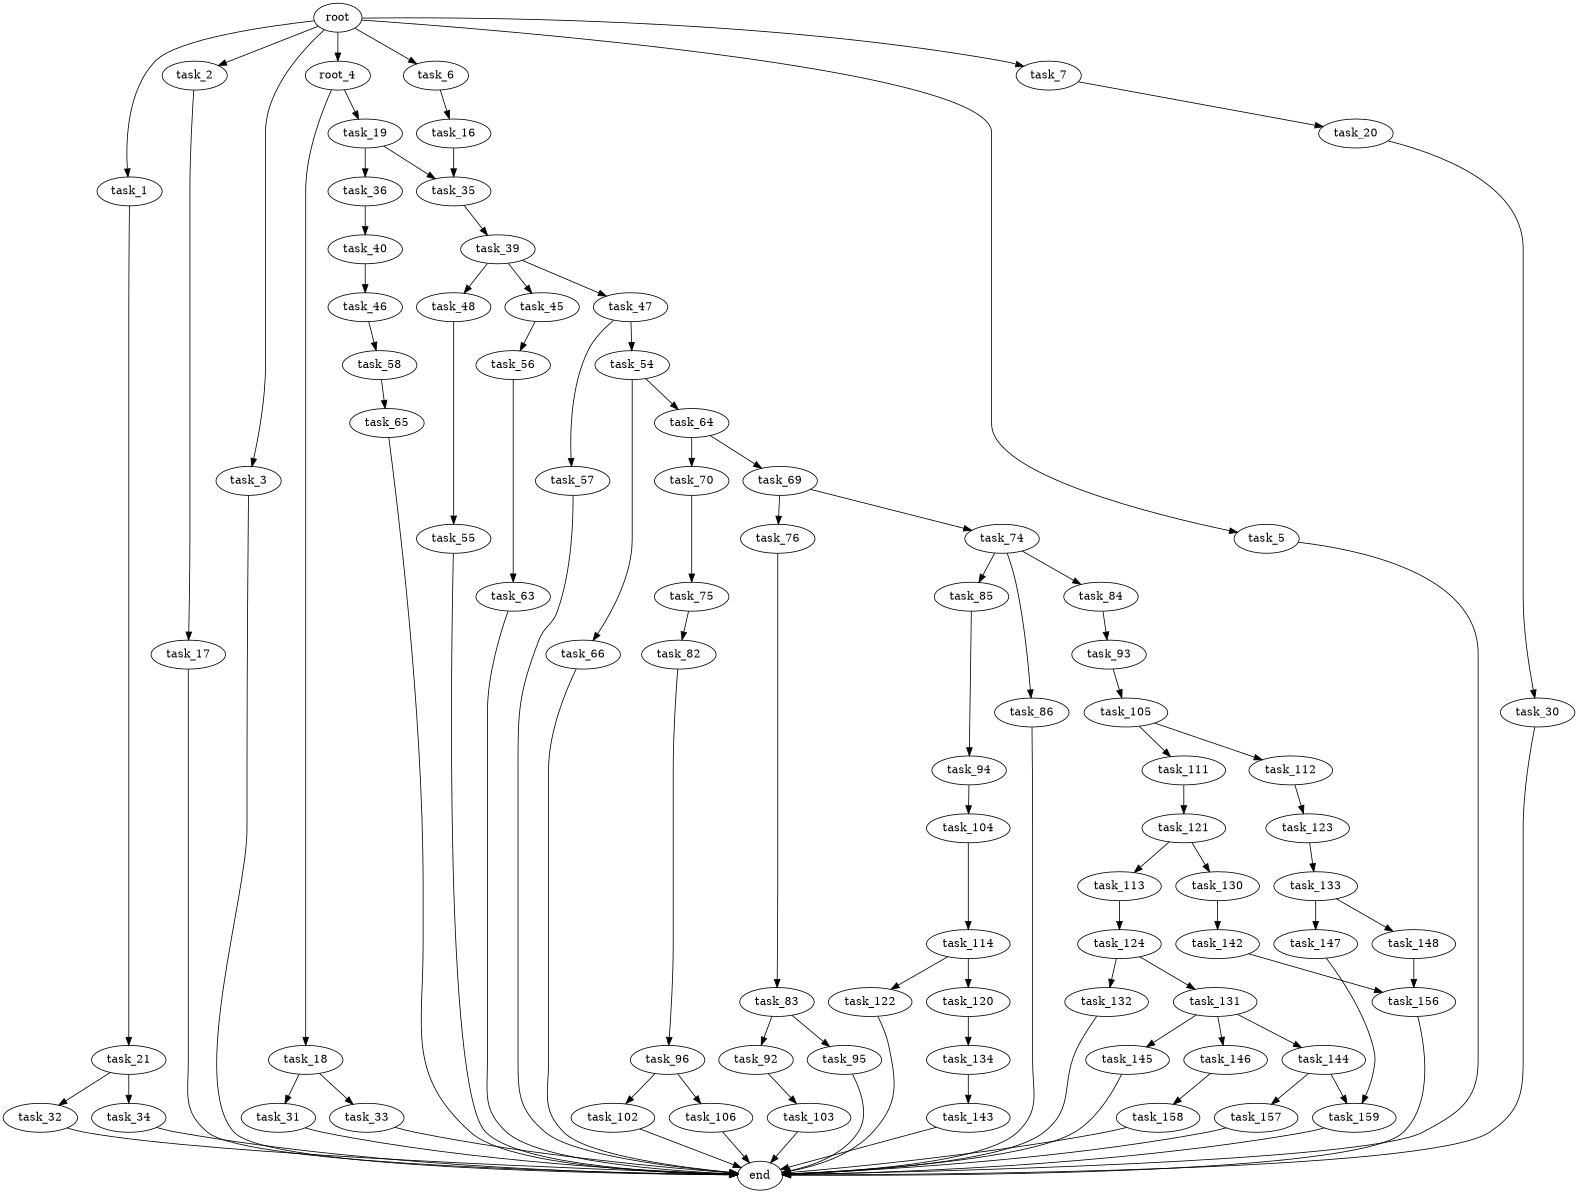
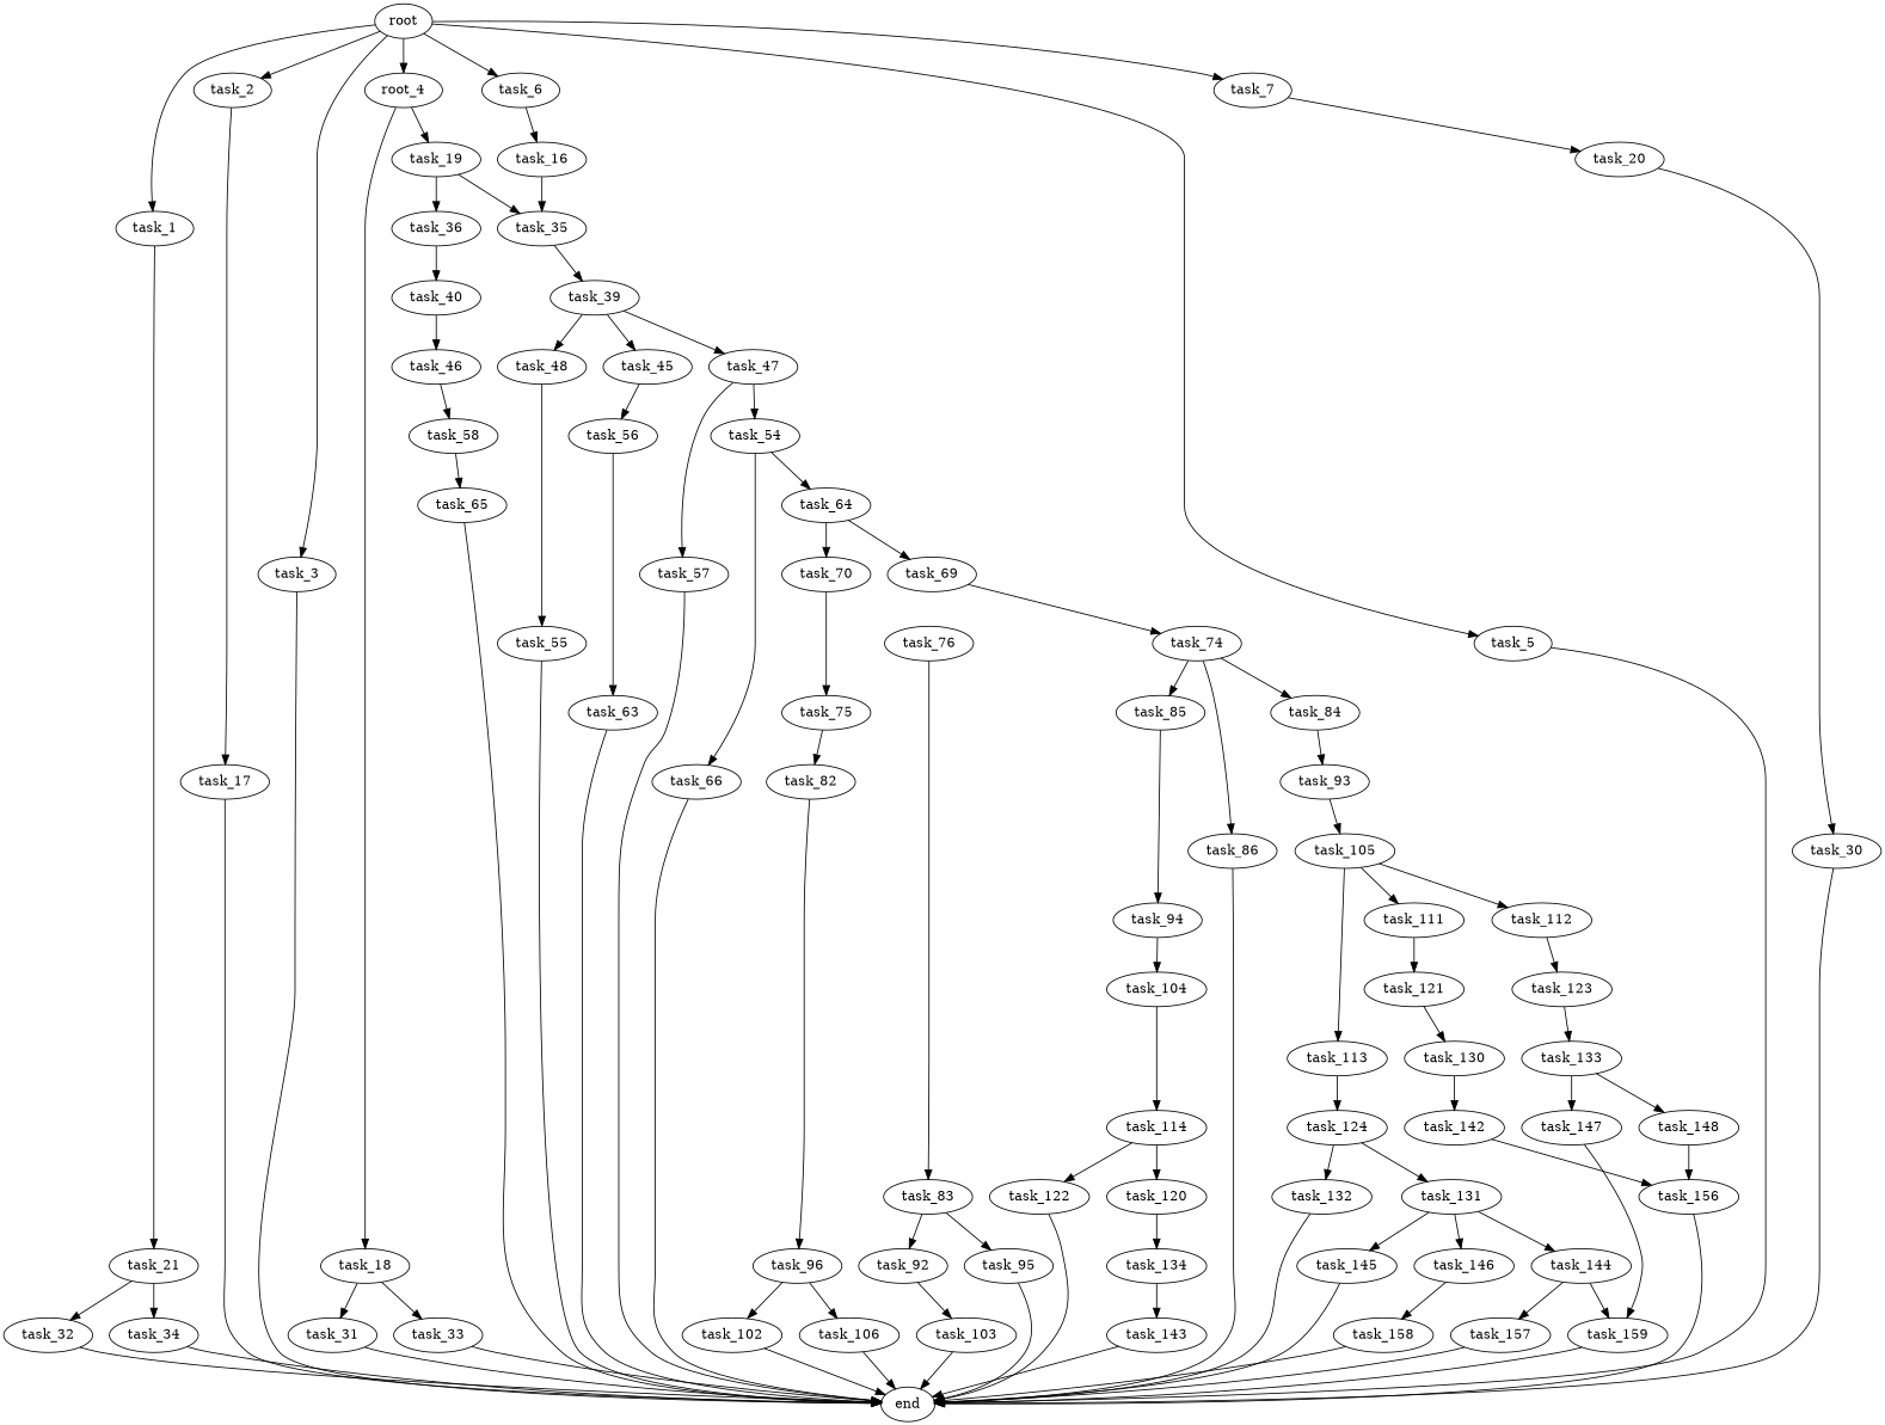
  digraph {
    root
    task_1
    task_2
    task_3
    n5 [label=root_4]
    task_5
    task_6
    task_7
    task_21
    task_17
    end
    task_18
    task_19
    task_16
    task_20
    task_32
    task_34
    task_31
    task_33
    task_35
    task_36
    task_30
    task_39
    task_40
    task_45
    task_47
    task_48
    task_46
    task_56
    task_54
    task_57
    task_55
    task_58
    task_63
    task_65
    task_64
    task_66
    task_69
    task_70
    task_74
    task_76
    task_75
    task_84
    task_85
    task_86
    task_83
    task_82
    task_93
    task_94
    task_96
    task_92
    task_95
    task_102
    task_106
    task_103
    task_105
    task_104
    task_111
    task_112
    task_113
    task_114
    task_120
    task_122
    task_121
    task_123
    task_124
    task_130
    task_133
    task_131
    task_132
    task_134
    task_143
    task_142
    task_147
    task_148
    task_144
    task_145
    task_146
    task_156
    task_157
    task_159
    task_158
    root -> task_1
    root -> task_2
    root -> task_3
    root -> n5
    root -> task_5
    root -> task_6
    root -> task_7
    task_1 -> task_21
    task_2 -> task_17
    task_3 -> end
    n5 -> task_18
    n5 -> task_19
    task_5 -> end
    task_6 -> task_16
    task_7 -> task_20
    task_21 -> task_32
    task_21 -> task_34
    task_17 -> end
    task_18 -> task_31
    task_18 -> task_33
    task_19 -> task_35
    task_19 -> task_36
    task_16 -> task_35
    task_20 -> task_30
    task_32 -> end
    task_34 -> end
    task_31 -> end
    task_33 -> end
    task_35 -> task_39
    task_36 -> task_40
    task_30 -> end
    task_39 -> task_45
    task_39 -> task_47
    task_39 -> task_48
    task_40 -> task_46
    task_45 -> task_56
    task_47 -> task_54
    task_47 -> task_57
    task_48 -> task_55
    task_46 -> task_58
    task_56 -> task_63
    task_54 -> task_64
    task_54 -> task_66
    task_57 -> end
    task_55 -> end
    task_58 -> task_65
    task_63 -> end
    task_65 -> end
    task_64 -> task_69
    task_64 -> task_70
    task_66 -> end
    task_69 -> task_74
-   task_69 -> task_76
    task_70 -> task_75
    task_74 -> task_84
    task_74 -> task_85
    task_74 -> task_86
    task_76 -> task_83
    task_75 -> task_82
    task_84 -> task_93
    task_85 -> task_94
    task_86 -> end
    task_83 -> task_92
    task_83 -> task_95
    task_82 -> task_96
    task_93 -> task_105
    task_94 -> task_104
    task_96 -> task_102
    task_96 -> task_106
    task_92 -> task_103
    task_95 -> end
    task_102 -> end
    task_106 -> end
    task_103 -> end
    task_105 -> task_111
    task_105 -> task_112
-   task_121 -> task_113
+   task_105 -> task_113
    task_104 -> task_114
    task_111 -> task_121
    task_112 -> task_123
    task_113 -> task_124
    task_114 -> task_120
    task_114 -> task_122
    task_120 -> task_134
    task_122 -> end
    task_121 -> task_130
    task_123 -> task_133
    task_124 -> task_131
    task_124 -> task_132
    task_130 -> task_142
    task_133 -> task_147
    task_133 -> task_148
    task_131 -> task_144
    task_131 -> task_145
    task_131 -> task_146
    task_132 -> end
    task_134 -> task_143
    task_143 -> end
    task_142 -> task_156
    task_147 -> task_159
    task_148 -> task_156
    task_144 -> task_157
    task_144 -> task_159
    task_145 -> end
    task_146 -> task_158
    task_156 -> end
    task_157 -> end
    task_159 -> end
    task_158 -> end
  }
